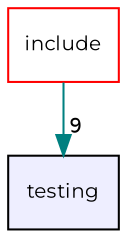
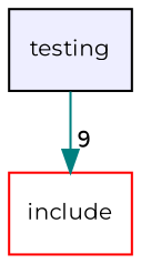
  digraph {
    compound=true
    fontname=Montserrat
    node [fontname=Montserrat fontsize=10 shape=box style=filled]
    n1 [fillcolor="#eeeeff" label=testing pencolor=black]
    n2 [color=red fillcolor=white label=include]
-   n2 -> n1 [headlabel=9 labeldistance=1.5 labelfontname=Helvetica labelfontsize=10 color=teal fontname=Montserrat]
+   n1 -> n2 [headlabel=9 labeldistance=1.5 labelfontname=Helvetica labelfontsize=10 color=teal fontname=Montserrat]
  }
